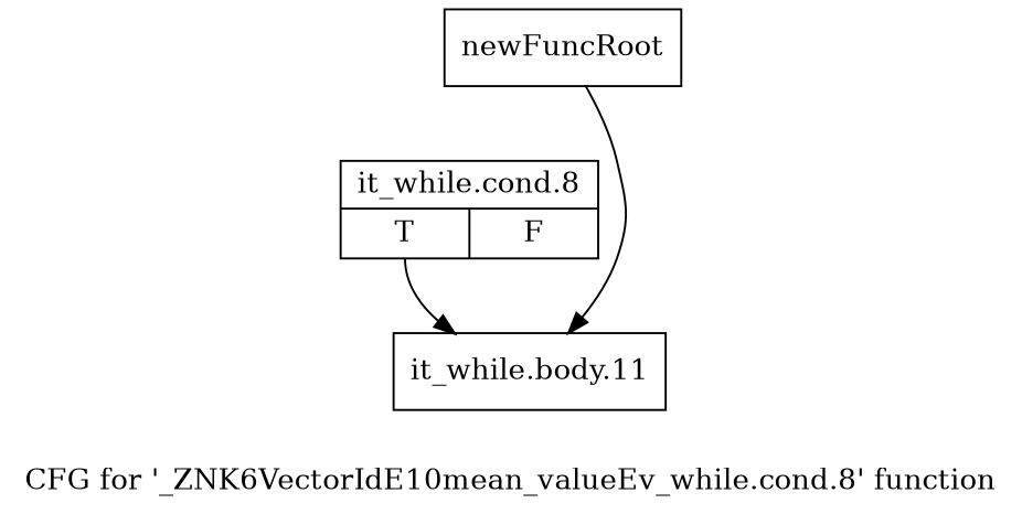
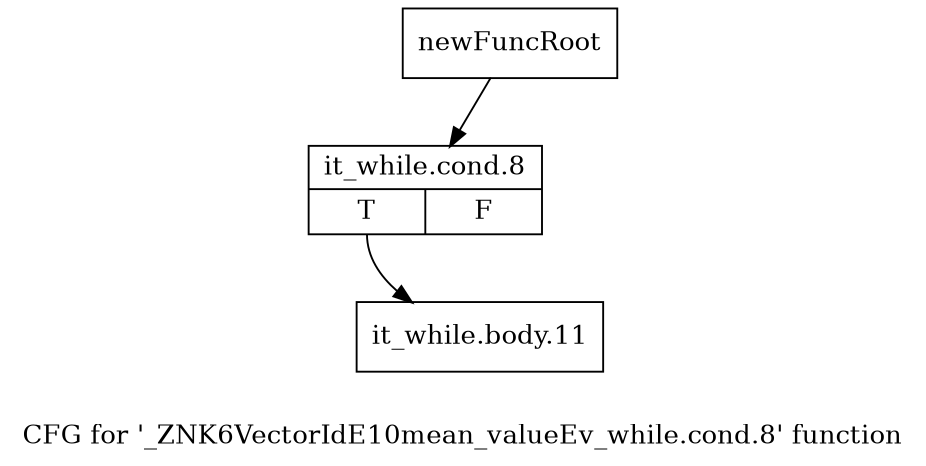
  digraph {
    label="CFG for '_ZNK6VectorIdE10mean_valueEv_while.cond.8' function"
    node [shape=record]
    n1 [label="{newFuncRoot}"]
    n2 [label="{it_while.cond.8|{<s0>T|<s1>F}}"]
    n3 [label="{it_while.body.11}"]
-   n1 -> n3
+   n1 -> n2
    n2 -> n3 [tailport=s0]
  }
